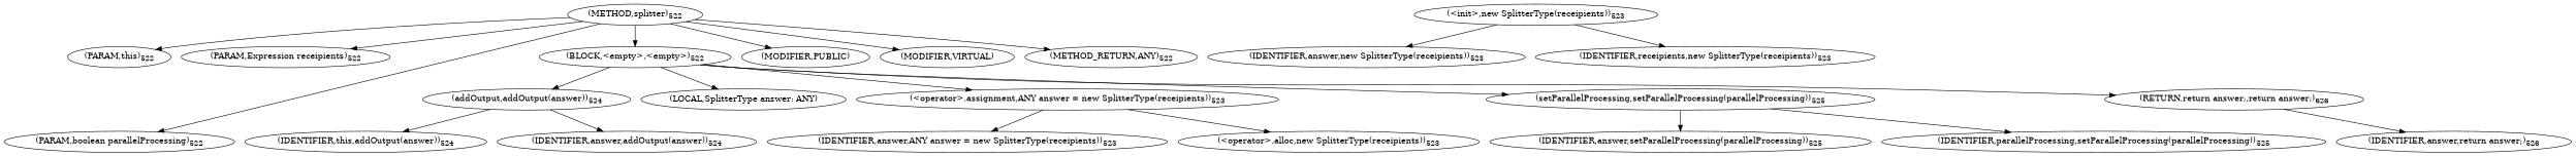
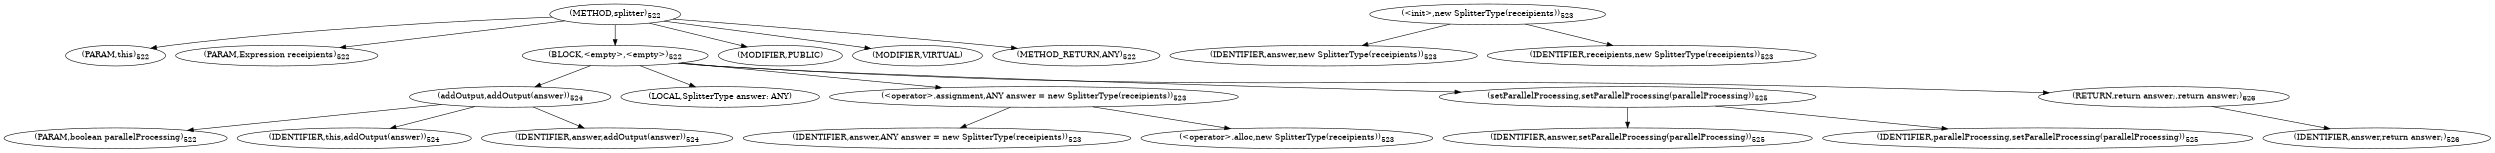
  digraph {
    n1 [label=<(METHOD,splitter)<SUB>522</SUB>>]
    n2 [label=<(PARAM,this)<SUB>522</SUB>>]
    n3 [label=<(PARAM,Expression receipients)<SUB>522</SUB>>]
    n4 [label=<(PARAM,boolean parallelProcessing)<SUB>522</SUB>>]
    n5 [label=<(BLOCK,&lt;empty&gt;,&lt;empty&gt;)<SUB>522</SUB>>]
    n6 [label=<(MODIFIER,PUBLIC)>]
    n7 [label=<(MODIFIER,VIRTUAL)>]
    n8 [label=<(METHOD_RETURN,ANY)<SUB>522</SUB>>]
    n9 [label=<(LOCAL,SplitterType answer: ANY)>]
    n10 [label=<(&lt;operator&gt;.assignment,ANY answer = new SplitterType(receipients))<SUB>523</SUB>>]
    n11 [label=<(addOutput,addOutput(answer))<SUB>524</SUB>>]
    n12 [label=<(setParallelProcessing,setParallelProcessing(parallelProcessing))<SUB>525</SUB>>]
    n13 [label=<(RETURN,return answer;,return answer;)<SUB>626</SUB>>]
    n14 [label=<(IDENTIFIER,answer,ANY answer = new SplitterType(receipients))<SUB>523</SUB>>]
    n15 [label=<(&lt;operator&gt;.alloc,new SplitterType(receipients))<SUB>523</SUB>>]
    n16 [label=<(&lt;init&gt;,new SplitterType(receipients))<SUB>523</SUB>>]
    n17 [label=<(IDENTIFIER,answer,new SplitterType(receipients))<SUB>523</SUB>>]
    n18 [label=<(IDENTIFIER,receipients,new SplitterType(receipients))<SUB>523</SUB>>]
    n19 [label=<(IDENTIFIER,this,addOutput(answer))<SUB>524</SUB>>]
    n20 [label=<(IDENTIFIER,answer,addOutput(answer))<SUB>524</SUB>>]
    n21 [label=<(IDENTIFIER,answer,setParallelProcessing(parallelProcessing))<SUB>525</SUB>>]
    n22 [label=<(IDENTIFIER,parallelProcessing,setParallelProcessing(parallelProcessing))<SUB>525</SUB>>]
    n23 [label=<(IDENTIFIER,answer,return answer;)<SUB>526</SUB>>]
    n1 -> n2
    n1 -> n3
-   n1 -> n4
+   n11 -> n4
    n1 -> n5
    n1 -> n6
    n1 -> n7
    n1 -> n8
    n5 -> n9
    n5 -> n10
    n5 -> n11
    n5 -> n12
    n5 -> n13
    n10 -> n14
    n10 -> n15
    n11 -> n19
    n11 -> n20
    n12 -> n21
    n12 -> n22
    n13 -> n23
    n16 -> n17
    n16 -> n18
  }
